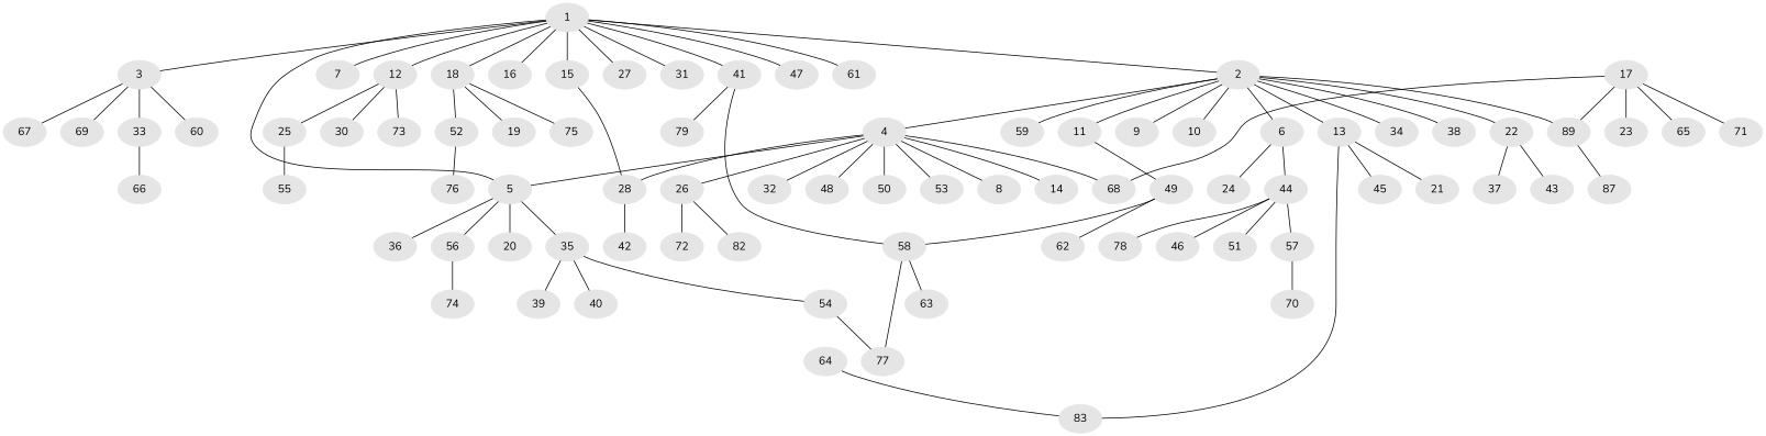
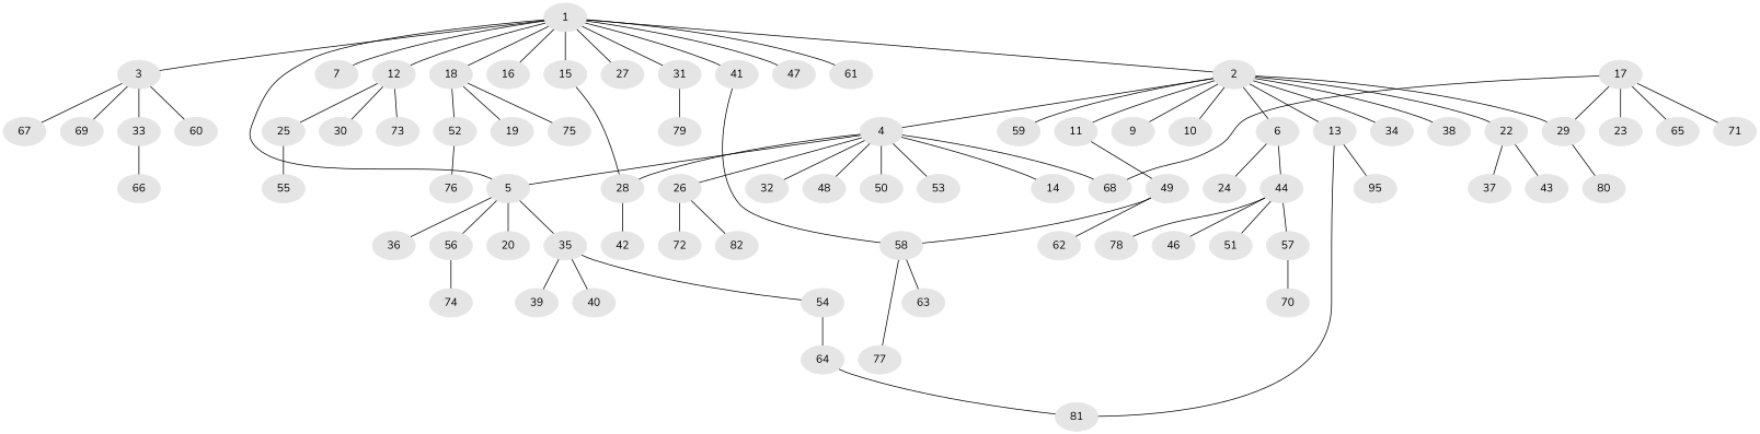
  graph {
    fontname=Nunito
    node [color=gray90 fontname=Nunito style=filled]
    edge [fontname=Nunito]
    1
    2
    3
    5
    7
    12
    15
    16
    18
    27
    31
    41
    47
    61
    4
    6
    9
    10
    11
    13
    22
-   29 [label=89]
+   29
    34
    38
    59
    33
    60
    67
    69
    20
    35
    36
    56
    25
    30
    73
    28
    19
    52
    75
    58
    79
-   8
    14
    26
    32
    48
    50
    53
    68
    24
    44
    49
-   21
-   45
-   81 [label=83]
+   45 [label=95]
+   81
    37
    43
-   80 [label=87]
+   80
    66
    17
    23
    65
    71
    72
    82
    42
    39
    40
    54
    74
    46
    51
    57
    78
    62
    55
    76
    64
    63
    77
    70
    1 -- 2
    1 -- 3
    1 -- 5
    1 -- 7
    1 -- 12
    1 -- 15
    1 -- 16
    1 -- 18
    1 -- 27
    1 -- 31
    1 -- 41
    1 -- 47
    1 -- 61
    2 -- 4
    2 -- 6
    2 -- 9
    2 -- 10
    2 -- 11
    2 -- 13
    2 -- 22
    2 -- 29
    2 -- 34
    2 -- 38
    2 -- 59
    3 -- 33
    3 -- 60
    3 -- 67
    3 -- 69
    5 -- 20
    5 -- 35
    5 -- 36
    5 -- 56
    12 -- 25
    12 -- 30
    12 -- 73
    15 -- 28
    18 -- 19
    18 -- 52
    18 -- 75
    41 -- 58
-   41 -- 79
+   31 -- 79
    4 -- 5
    4 -- 28
-   4 -- 8
    4 -- 14
    4 -- 26
    4 -- 32
    4 -- 48
    4 -- 50
    4 -- 53
    4 -- 68
    6 -- 24
    6 -- 44
    11 -- 49
-   13 -- 21
    13 -- 45
    13 -- 81
    22 -- 37
    22 -- 43
    29 -- 80
    33 -- 66
    35 -- 39
    35 -- 40
    35 -- 54
    56 -- 74
    25 -- 55
    28 -- 42
    52 -- 76
    58 -- 63
    58 -- 77
    26 -- 72
    26 -- 82
    44 -- 46
    44 -- 51
    44 -- 57
    44 -- 78
    49 -- 58
    49 -- 62
    17 -- 29
    17 -- 68
    17 -- 23
    17 -- 65
    17 -- 71
-   54 -- 77
+   54 -- 64
    57 -- 70
    64 -- 81
  }
